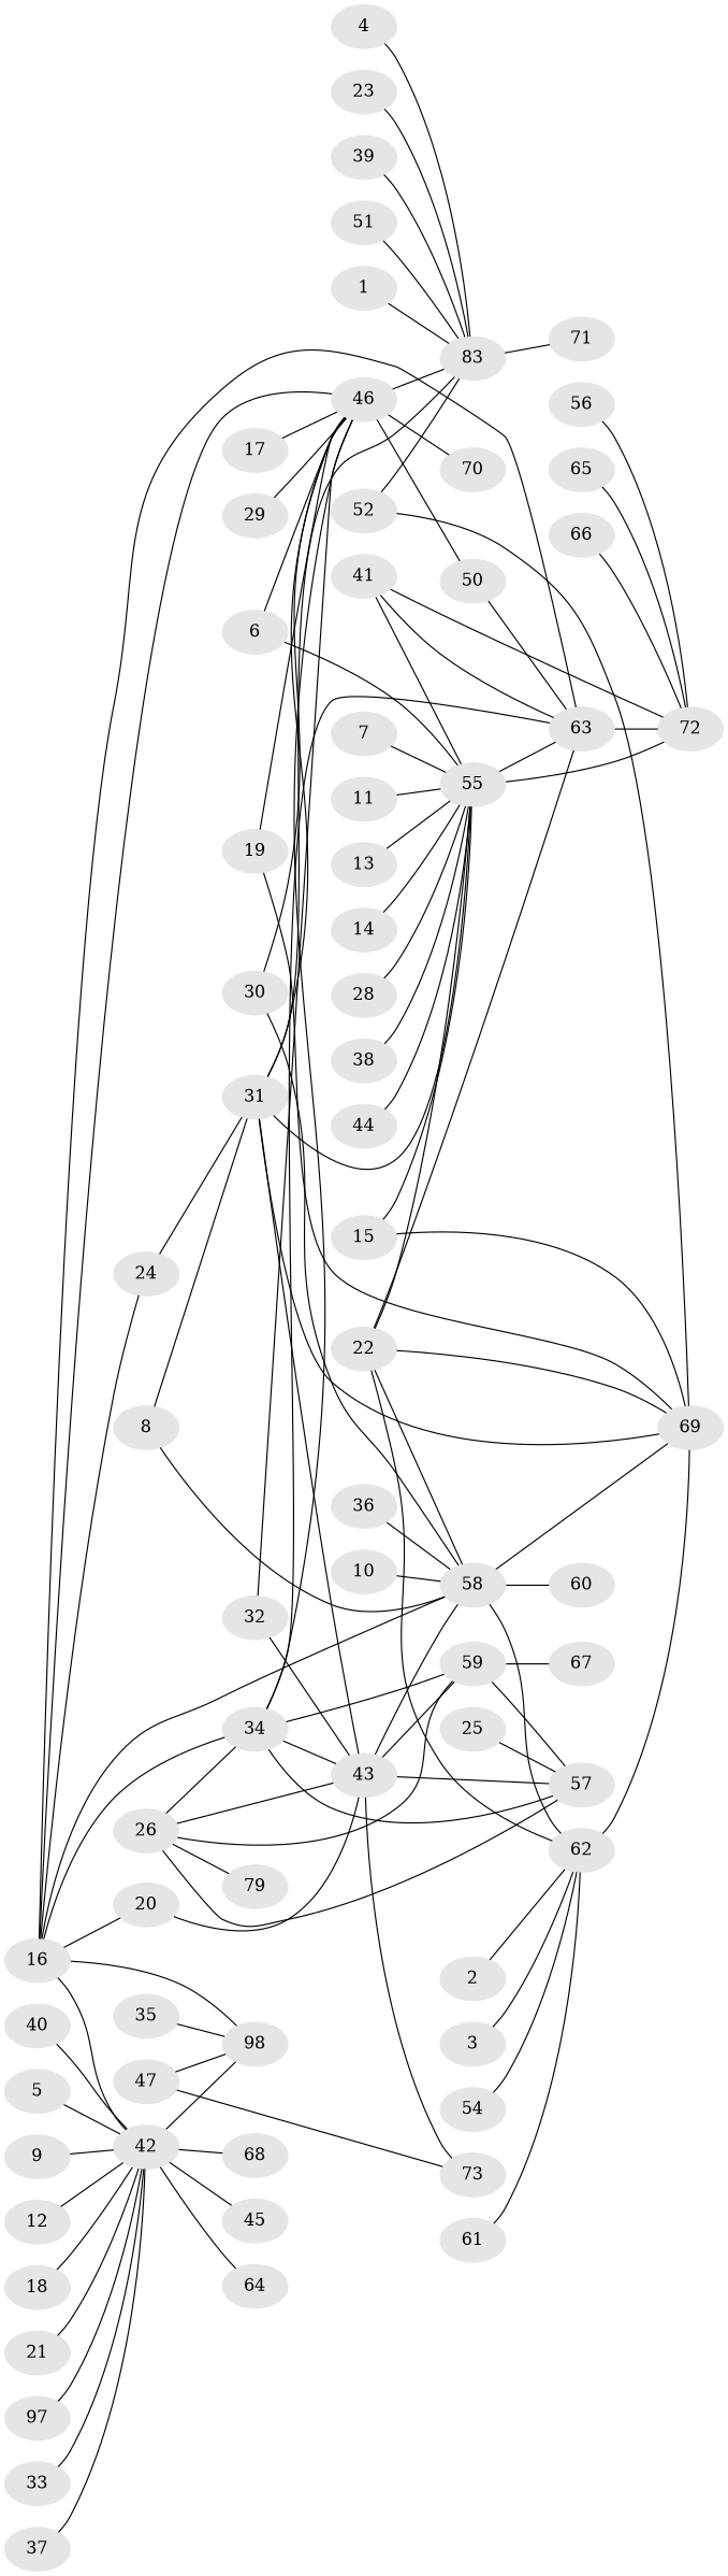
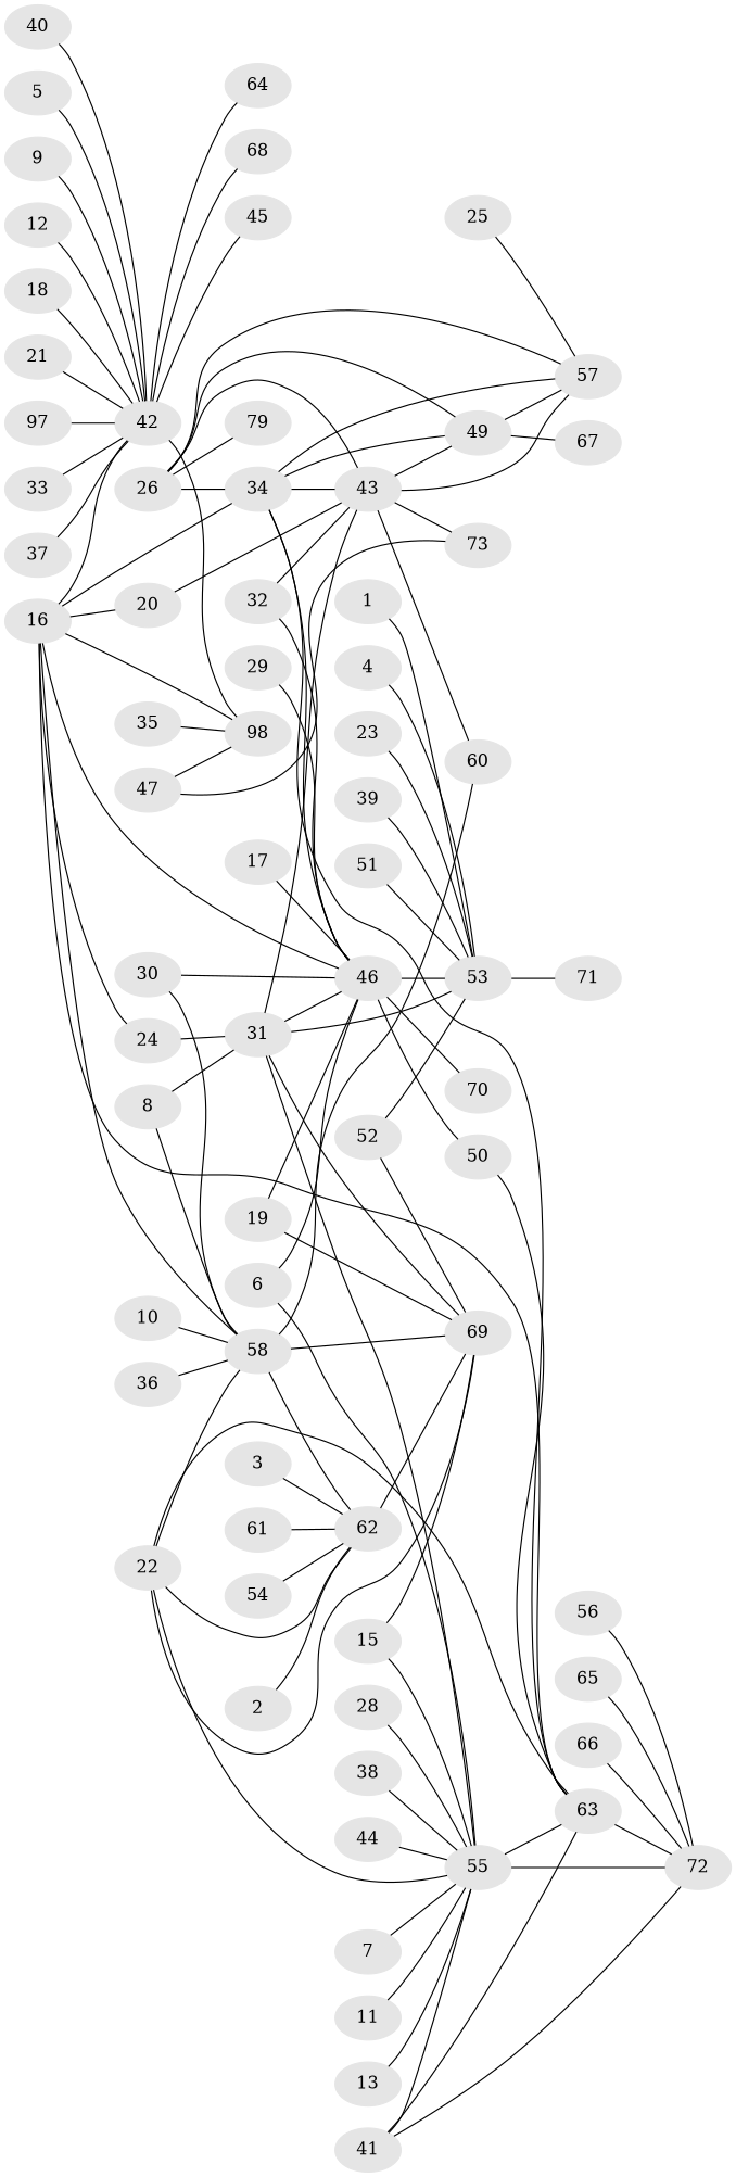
  graph {
    rankdir=LR
    node [color=gray90 style=filled]
    edge [weight=1.0]
    1
-   53 [label=83]
+   53
    71
    2
    62
    69
    3
    4
    5
    42
    n11 [label=98]
    45
    64
    68
    6
    46
    55
    50
    70
    63
    72
    7
    8
    31
    58
    43
    60
    9
    10
    11
    12
    13
-   14
    15
    16
    20
    24
    34
    57
-   49 [label=59]
+   49
    17
    18
    19
    73
    21
    22
    23
    25
    26
    n50 [label=79]
    67
    n52 [label=97]
    28
    29
    30
    32
    33
    35
    36
    37
    38
    39
    40
    41
    44
    47
    51
    52
    54
    56
    61
    65
    66
    1 -- 53
    53 -- 71
    2 -- 62
    62 -- 69 [weight=2.0]
    3 -- 62
    4 -- 53
    5 -- 42
    42 -- n11 [weight=3.0]
    42 -- 45
    42 -- 64
    42 -- 68
    6 -- 46
    6 -- 55
    46 -- 53 [weight=9.0]
    46 -- 50
    46 -- 70
    55 -- 63 [weight=4.0]
    55 -- 72 [weight=4.0]
    50 -- 63
    63 -- 72
    7 -- 55
    8 -- 31
    8 -- 58
    31 -- 53 [weight=3.0]
    31 -- 69
    31 -- 46 [weight=3.0]
    31 -- 55
    31 -- 43 [weight=2.0]
    58 -- 62 [weight=6.0]
    58 -- 69 [weight=3.0]
    58 -- 60
-   43 -- 58
+   43 -- 60
    43 -- 57 [weight=2.0]
    43 -- 49
    43 -- 73
    9 -- 42
    10 -- 58
    11 -- 55
    12 -- 42
    13 -- 55
-   14 -- 55
    15 -- 69
    15 -- 55
    16 -- 42 [weight=9.0]
    16 -- n11 [weight=3.0]
    16 -- 46
    16 -- 63
    16 -- 58
    16 -- 20
    16 -- 24
    16 -- 34
    20 -- 43
    24 -- 31
    34 -- 46
    34 -- 63
    34 -- 43 [weight=2.0]
    34 -- 57 [weight=4.0]
    34 -- 49 [weight=2.0]
    49 -- 57 [weight=2.0]
    49 -- 67
    17 -- 46
    18 -- 42
    19 -- 69
    19 -- 46
    21 -- 42
    22 -- 62 [weight=2.0]
    22 -- 69
    22 -- 55
    22 -- 63
    22 -- 58 [weight=3.0]
    23 -- 53
    25 -- 57
    26 -- 43
    26 -- 34 [weight=2.0]
    26 -- 57 [weight=2.0]
    26 -- 49
    26 -- n50
    n52 -- 42
    28 -- 55
    29 -- 46
    30 -- 46
    30 -- 58
    32 -- 46
    32 -- 43
    33 -- 42
    35 -- n11
    36 -- 58
    37 -- 42
    38 -- 55
    39 -- 53
    40 -- 42
    41 -- 55 [weight=4.0]
    41 -- 63
    41 -- 72
    44 -- 55
    47 -- n11
    47 -- 73
    51 -- 53
    52 -- 53
    52 -- 69
    54 -- 62
    56 -- 72
    61 -- 62
    65 -- 72
    66 -- 72
  }
